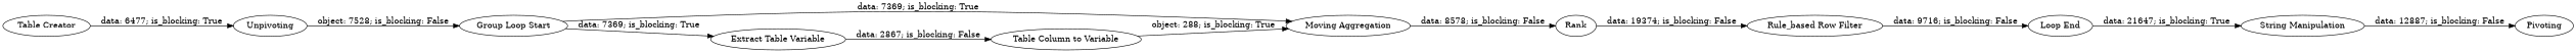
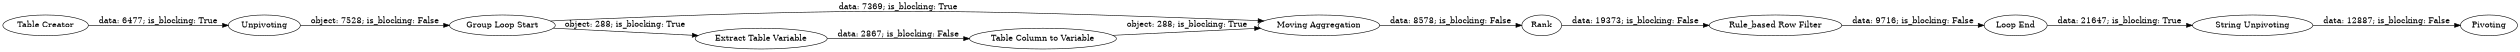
  digraph {
    rankdir=LR
    n1 [label="Moving Aggregation"]
    n2 [label=Rank]
    n3 [label="Rule_based Row Filter"]
-   n4 [label="String Manipulation"]
+   n4 [label="String Unpivoting"]
    n5 [label=Pivoting]
    n6 [label="Loop End"]
    n7 [label="Table Column to Variable"]
    n8 [label=Unpivoting]
    n9 [label="Group Loop Start"]
    n10 [label="Extract Table Variable"]
    n11 [label="Table Creator"]
    n1 -> n2 [label="data: 8578; is_blocking: False"]
-   n2 -> n3 [label="data: 19374; is_blocking: False"]
+   n2 -> n3 [label="data: 19373; is_blocking: False"]
    n3 -> n6 [label="data: 9716; is_blocking: False"]
    n4 -> n5 [label="data: 12887; is_blocking: False"]
    n6 -> n4 [label="data: 21647; is_blocking: True"]
    n7 -> n1 [label="object: 288; is_blocking: True"]
    n8 -> n9 [label="object: 7528; is_blocking: False"]
    n9 -> n1 [label="data: 7369; is_blocking: True"]
-   n9 -> n10 [label="data: 7369; is_blocking: True"]
+   n9 -> n10 [label="object: 288; is_blocking: True"]
    n10 -> n7 [label="data: 2867; is_blocking: False"]
    n11 -> n8 [label="data: 6477; is_blocking: True"]
  }
